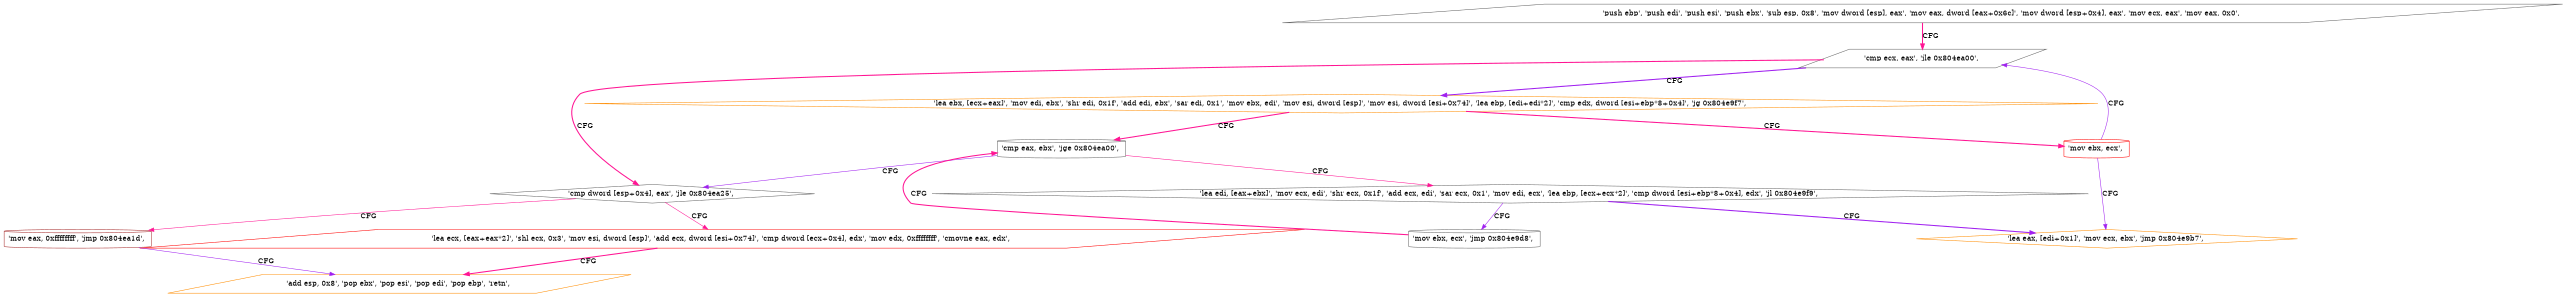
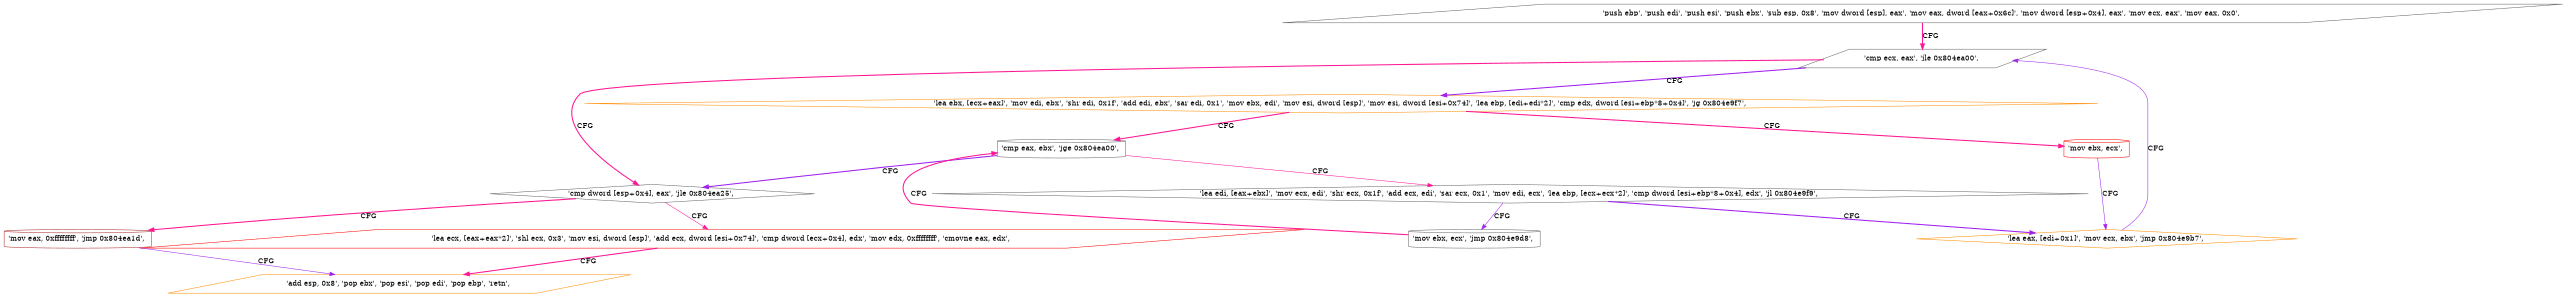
  digraph {
    node [color=gray40 shape=parallelogram]
    edge [color=deeppink style=bold]
    n1 [label="'push ebp', 'push edi', 'push esi', 'push ebx', 'sub esp, 0x8', 'mov dword [esp], eax', 'mov eax, dword [eax+0x6c]', 'mov dword [esp+0x4], eax', 'mov ecx, eax', 'mov eax, 0x0', "]
    n2 [label="'cmp ecx, eax', 'jle 0x804ea00', "]
    n3 [label="'cmp dword [esp+0x4], eax', 'jle 0x804ea25', " shape=diamond]
    n4 [color=darkorange label="'lea ebx, [ecx+eax]', 'mov edi, ebx', 'shr edi, 0x1f', 'add edi, ebx', 'sar edi, 0x1', 'mov ebx, edi', 'mov esi, dword [esp]', 'mov esi, dword [esi+0x74]', 'lea ebp, [edi+edi*2]', 'cmp edx, dword [esi+ebp*8+0x4]', 'jg 0x804e9f7', " shape=diamond]
    n5 [color=brown label="'mov eax, 0xffffffff', 'jmp 0x804ea1d', " shape=cylinder]
    n6 [color=red label="'lea ecx, [eax+eax*2]', 'shl ecx, 0x3', 'mov esi, dword [esp]', 'add ecx, dword [esi+0x74]', 'cmp dword [ecx+0x4], edx', 'mov edx, 0xffffffff', 'cmovne eax, edx', "]
    n7 [color=red label="'mov ebx, ecx', " shape=cylinder]
    n8 [label="'cmp eax, ebx', 'jge 0x804ea00', " shape=cylinder]
    n9 [color=darkorange label="'add esp, 0x8', 'pop ebx', 'pop esi', 'pop edi', 'pop ebp', 'retn', "]
    n10 [color=darkorange label="'lea eax, [edi+0x1]', 'mov ecx, ebx', 'jmp 0x804e9b7', " shape=diamond]
    n11 [label="'lea edi, [eax+ebx]', 'mov ecx, edi', 'shr ecx, 0x1f', 'add ecx, edi', 'sar ecx, 0x1', 'mov edi, ecx', 'lea ebp, [ecx+ecx*2]', 'cmp dword [esi+ebp*8+0x4], edx', 'jl 0x804e9f9', " shape=diamond]
    n12 [label="'mov ebx, ecx', 'jmp 0x804e9d8', " shape=cylinder]
    n1 -> n2 [label=CFG]
    n2 -> n3 [label=CFG]
    n2 -> n4 [color=purple label=CFG]
-   n3 -> n5 [label=CFG style=solid]
+   n3 -> n5 [label=CFG]
    n3 -> n6 [label=CFG style=solid]
    n4 -> n7 [label=CFG]
    n4 -> n8 [label=CFG]
    n5 -> n9 [color=purple label=CFG style=solid]
    n6 -> n9 [label=CFG]
    n7 -> n10 [color=purple label=CFG style=solid]
-   n8 -> n3 [color=purple label=CFG style=solid]
+   n8 -> n3 [color=purple label=CFG]
    n8 -> n11 [label=CFG style=solid]
-   n7 -> n2 [color=purple label=CFG style=solid]
+   n10 -> n2 [color=purple label=CFG style=solid]
    n11 -> n10 [color=purple label=CFG]
    n11 -> n12 [color=purple label=CFG style=solid]
    n12 -> n8 [label=CFG]
  }
